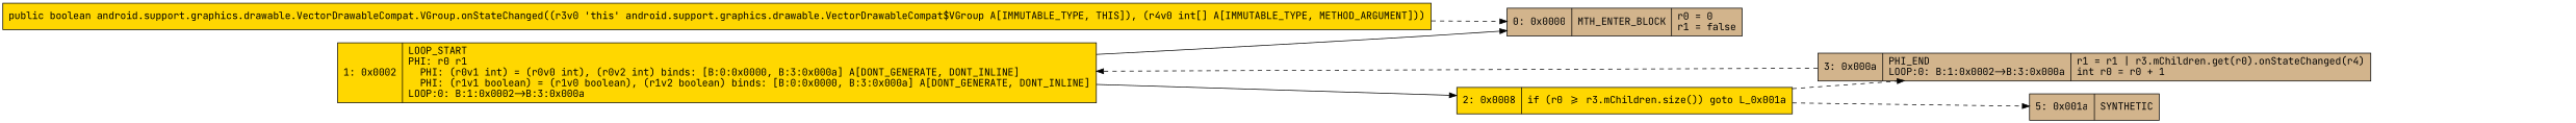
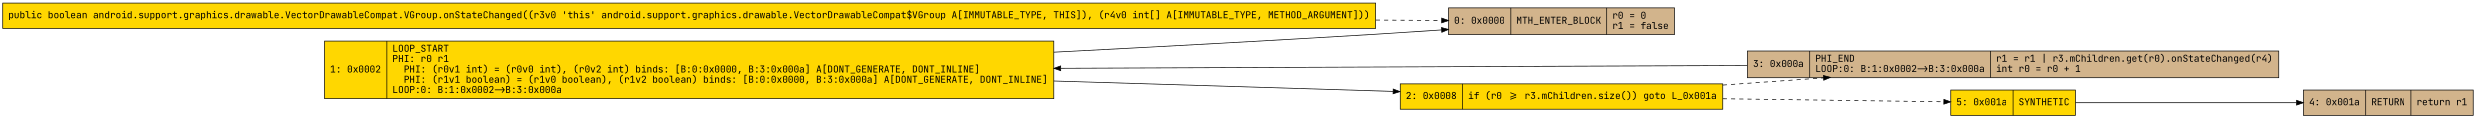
  digraph {
    fontname="JetBrains Mono"
    rankdir=LR
    node [fillcolor=tan fontname="JetBrains Mono" shape=record style=filled]
    edge [fontname="JetBrains Mono" style=dashed]
    n1 [label="{0\:\ 0x0000|MTH_ENTER_BLOCK\l|r0 = 0\lr1 = false\l}"]
    n2 [fillcolor=gold label="{1\:\ 0x0002|LOOP_START\lPHI: r0 r1 \l  PHI: (r0v1 int) = (r0v0 int), (r0v2 int) binds: [B:0:0x0000, B:3:0x000a] A[DONT_GENERATE, DONT_INLINE]\l  PHI: (r1v1 boolean) = (r1v0 boolean), (r1v2 boolean) binds: [B:0:0x0000, B:3:0x000a] A[DONT_GENERATE, DONT_INLINE]\lLOOP:0: B:1:0x0002\-\>B:3:0x000a\l}"]
    n3 [fillcolor=gold label="{2\:\ 0x0008|if (r0 \>= r3.mChildren.size()) goto L_0x001a\l}"]
    n4 [label="{3\:\ 0x000a|PHI_END\lLOOP:0: B:1:0x0002\-\>B:3:0x000a\l|r1 = r1 \| r3.mChildren.get(r0).onStateChanged(r4)\lint r0 = r0 + 1\l}"]
-   n5 [label="{5\:\ 0x001a|SYNTHETIC\l}"]
+   n5 [fillcolor=gold label="{5\:\ 0x001a|SYNTHETIC\l}"]
+   n6 [label="{4\:\ 0x001a|RETURN\l|return r1\l}"]
    n7 [fillcolor=gold label="{public boolean android.support.graphics.drawable.VectorDrawableCompat.VGroup.onStateChanged((r3v0 'this' android.support.graphics.drawable.VectorDrawableCompat$VGroup A[IMMUTABLE_TYPE, THIS]), (r4v0 int[] A[IMMUTABLE_TYPE, METHOD_ARGUMENT])) }"]
    n2 -> n1 [style=solid]
    n2 -> n3 [style=solid]
    n3 -> n4
    n3 -> n5
-   n4 -> n2
+   n4 -> n2 [style=solid]
+   n5 -> n6 [style=solid]
    n7 -> n1
  }
